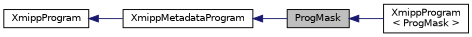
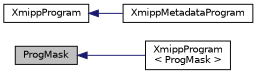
  digraph {
    rankdir=LR
    node [color=black fillcolor=white fontname=Helvetica fontsize=10 shape=record style=filled]
    edge [color=midnightblue dir=back fontname=Helvetica fontsize=10 labelfontname=Helvetica labelfontsize=10 style=solid]
    n1 [fillcolor=grey75 fontcolor=black height=0.2 label=ProgMask width=0.4]
    n2 [height=0.2 label="XmippProgram\l\< ProgMask \>" width=0.4]
    n3 [height=0.2 label=XmippMetadataProgram width=0.4]
    n4 [height=0.2 label=XmippProgram width=0.4]
    n1 -> n2
-   n3 -> n1
    n4 -> n3
  }
